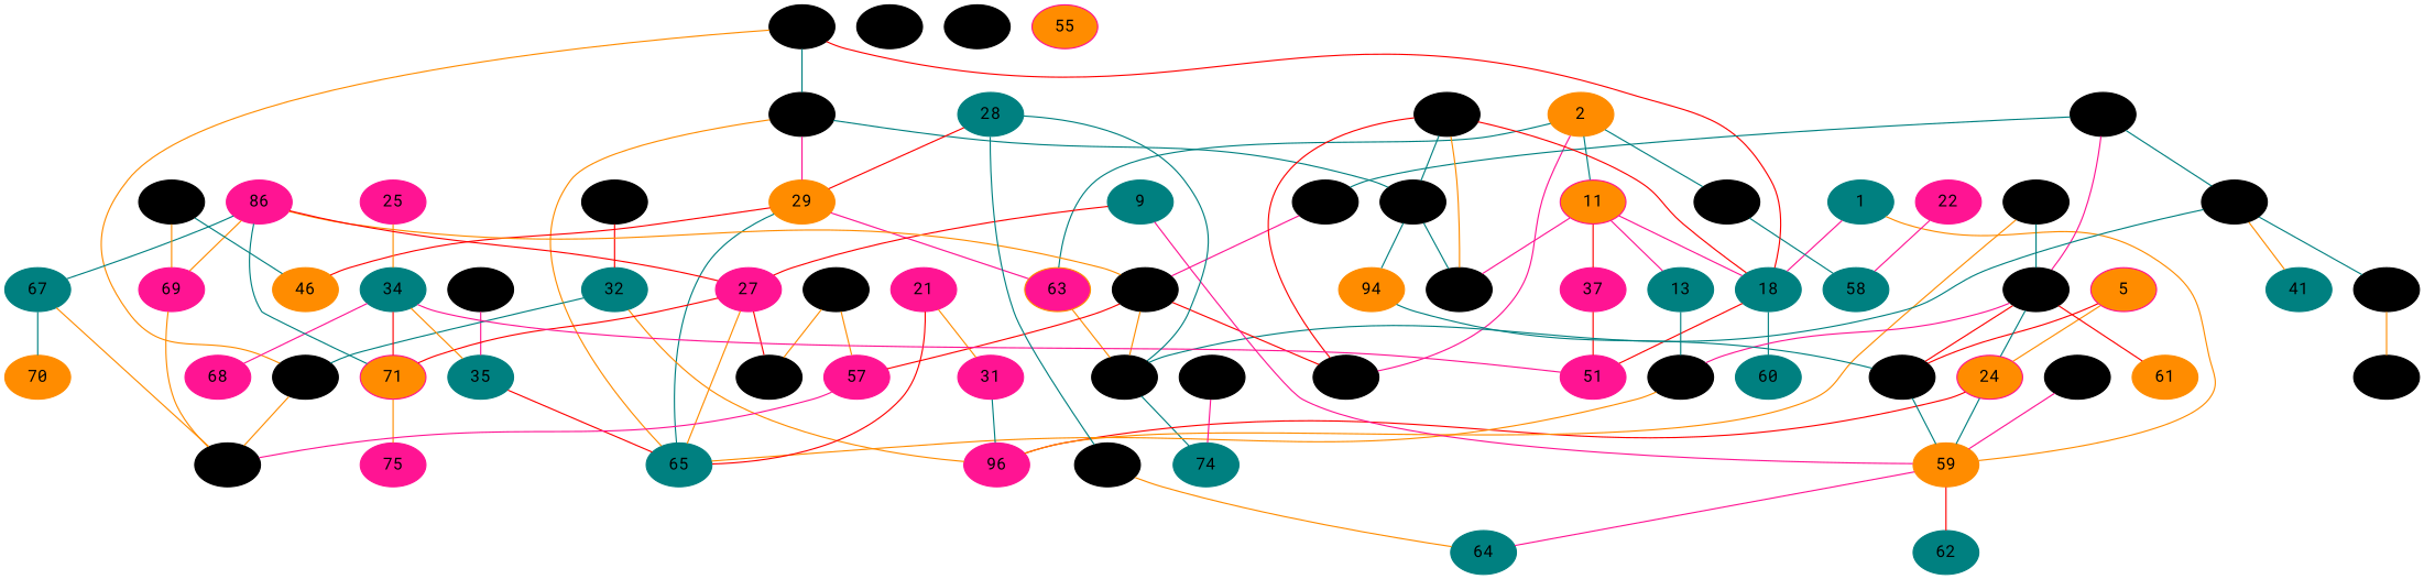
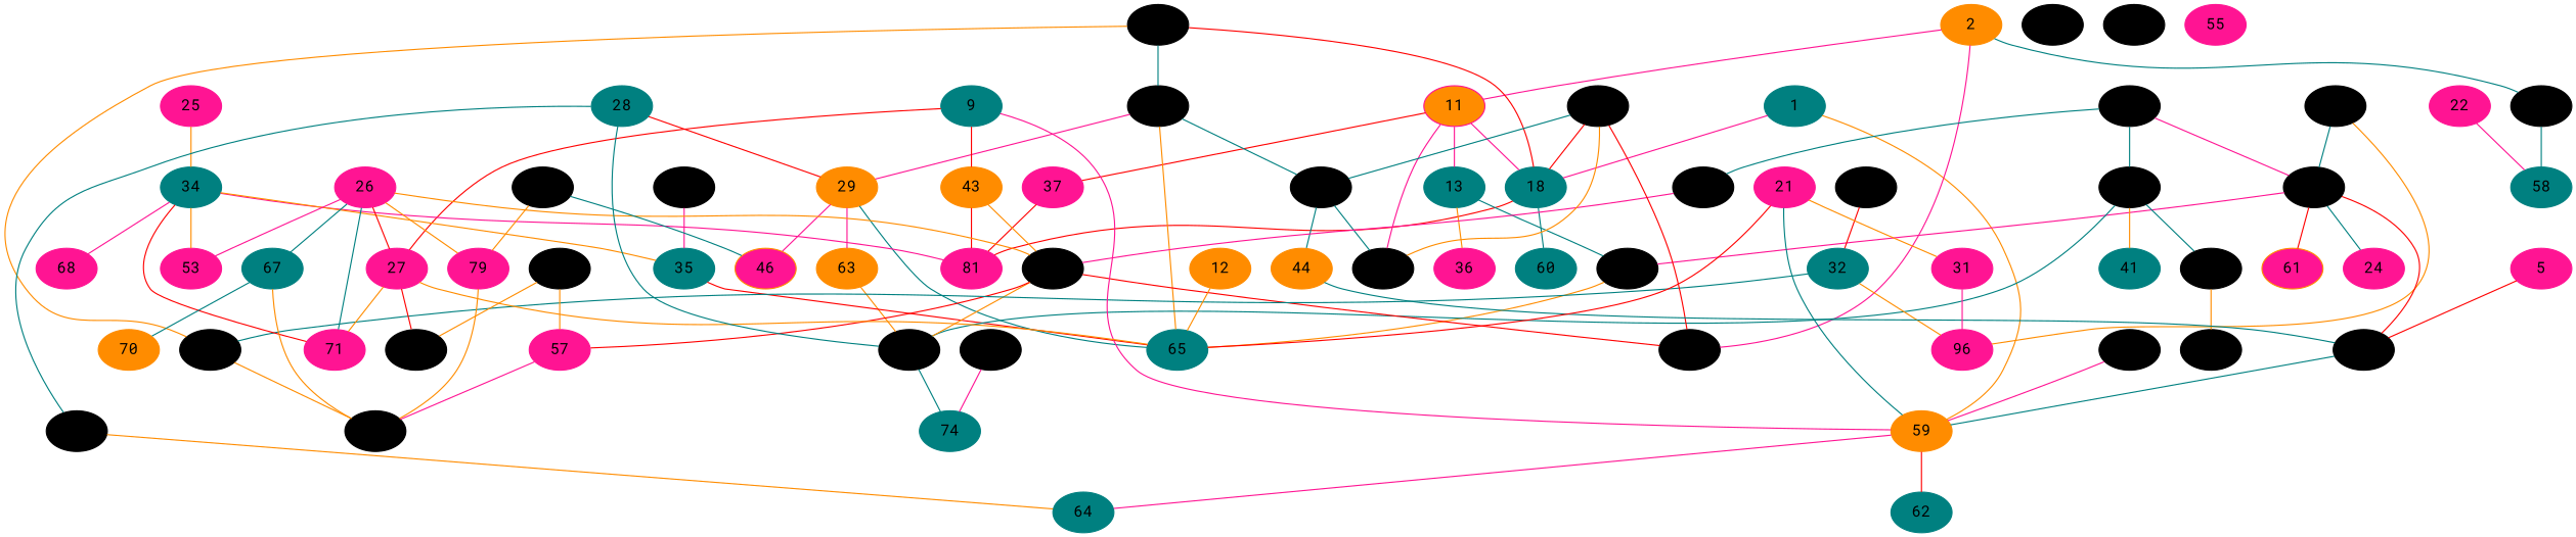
  graph {
    fontname="Roboto Mono"
    node [color=black fontname="Roboto Mono" style=filled]
    edge [color=darkorange fontname="Roboto Mono"]
    1 [color=teal]
    18 [color=teal]
    59 [color=darkorange]
-   51 [color=deeppink]
+   51 [color=deeppink label=81]
    60 [color=teal]
    64 [color=teal]
    62 [color=teal]
    2 [color=darkorange]
    11 [color=deeppink fillcolor=darkorange]
    54
-   63 [color=darkorange fillcolor=deeppink]
+   63 [color=darkorange]
    77
    13 [color=teal]
    37 [color=deeppink]
    42
    58 [color=teal]
    73
    35 [color=teal]
    3
    65 [color=teal]
    4
    23
    45
    30
    29 [color=darkorange]
    72
-   5 [color=deeppink fillcolor=darkorange]
-   24 [color=deeppink fillcolor=darkorange]
+   5 [color=deeppink]
+   24 [color=deeppink]
    48
    n30 [color=deeppink label=96]
    6
    19
    47
-   61 [color=darkorange]
+   61 [color=darkorange fillcolor=deeppink]
    7
    15
    38
    20
    41 [color=teal]
    50
    32 [color=teal]
    8
    9 [color=teal]
    27 [color=deeppink]
+   43 [color=darkorange]
    39
-   71 [color=deeppink fillcolor=darkorange]
+   71 [color=deeppink]
    10
    57 [color=deeppink]
+   36 [color=deeppink]
+   12 [color=darkorange]
    74 [color=teal]
    14
    76
    17
-   44 [color=darkorange label=94]
+   44 [color=darkorange]
    21 [color=deeppink]
    31 [color=deeppink]
    22 [color=deeppink]
-   46 [color=darkorange]
+   46 [color=darkorange fillcolor=deeppink]
    25 [color=deeppink]
    34 [color=teal]
+   53 [color=deeppink]
    68 [color=deeppink]
-   26 [color=deeppink label=86]
+   26 [color=deeppink]
    67 [color=teal]
-   69 [color=deeppink]
+   69 [color=deeppink label=79]
    70 [color=darkorange]
-   75 [color=deeppink]
    28 [color=teal]
    56
    33
    40
    49
    52
-   55 [color=deeppink fillcolor=darkorange]
+   55 [color=deeppink]
    1 -- 18 [color=deeppink]
    1 -- 59
    18 -- 51 [color=red]
    18 -- 60 [color=teal]
    59 -- 64 [color=deeppink]
    59 -- 62 [color=red]
-   2 -- 11 [color=teal]
+   2 -- 11 [color=deeppink]
    2 -- 54 [color=teal]
-   2 -- 63 [color=teal]
    2 -- 77 [color=deeppink]
    11 -- 18 [color=deeppink]
    11 -- 13 [color=deeppink]
    11 -- 37 [color=red]
    11 -- 42 [color=deeppink]
    54 -- 58 [color=teal]
    63 -- 73
    13 -- 47 [color=teal]
+   13 -- 36
    37 -- 51 [color=red]
    73 -- 74 [color=teal]
    35 -- 65 [color=red]
    3 -- 35 [color=deeppink]
    4 -- 18 [color=red]
    4 -- 23 [color=teal]
    4 -- 45
    23 -- 65
    23 -- 30 [color=teal]
    23 -- 29 [color=deeppink]
    45 -- 72
    30 -- 42 [color=teal]
    30 -- 44 [color=teal]
    29 -- 63 [color=deeppink]
    29 -- 65 [color=teal]
-   29 -- 46 [color=red]
-   5 -- 24
+   29 -- 46 [color=deeppink]
    5 -- 48 [color=red]
-   24 -- n30 [color=red]
    48 -- 59 [color=teal]
    6 -- n30
    6 -- 19 [color=teal]
    19 -- 24 [color=teal]
    19 -- 48 [color=red]
    19 -- 47 [color=deeppink]
    19 -- 61 [color=red]
    47 -- 65
    7 -- 19 [color=deeppink]
    7 -- 15 [color=teal]
    7 -- 38 [color=teal]
    15 -- 73 [color=teal]
    15 -- 20 [color=teal]
    15 -- 41
    38 -- 50 [color=deeppink]
    20 -- 76
    50 -- 77 [color=red]
    50 -- 73
    50 -- 57 [color=red]
    32 -- 45 [color=teal]
    32 -- n30
    8 -- 32 [color=red]
    9 -- 59 [color=deeppink]
    9 -- 27 [color=red]
+   9 -- 43 [color=red]
    27 -- 65
    27 -- 39 [color=red]
-   27 -- 71 [color=red]
-   71 -- 75
+   27 -- 71
+   43 -- 51 [color=red]
+   43 -- 50
    10 -- 39
    10 -- 57
    57 -- 72 [color=deeppink]
+   12 -- 65
    14 -- 74 [color=deeppink]
    17 -- 18 [color=red]
    17 -- 77 [color=red]
    17 -- 42
    17 -- 30 [color=teal]
    44 -- 48 [color=teal]
-   24 -- 59 [color=teal]
+   21 -- 59 [color=teal]
    21 -- 65 [color=red]
    21 -- 31
-   31 -- n30 [color=teal]
+   31 -- n30 [color=deeppink]
    22 -- 58 [color=deeppink]
    25 -- 34
    34 -- 51 [color=deeppink]
    34 -- 35
    34 -- 71 [color=red]
+   34 -- 53
    34 -- 68 [color=deeppink]
    26 -- 50
    26 -- 27 [color=red]
    26 -- 71 [color=teal]
+   26 -- 53 [color=deeppink]
    26 -- 67 [color=teal]
    26 -- 69
    67 -- 72
    67 -- 70 [color=teal]
    69 -- 72
    28 -- 73 [color=teal]
    28 -- 29 [color=red]
    28 -- 56 [color=teal]
    56 -- 64
    40 -- 46 [color=teal]
    40 -- 69
    52 -- 59 [color=deeppink]
  }
